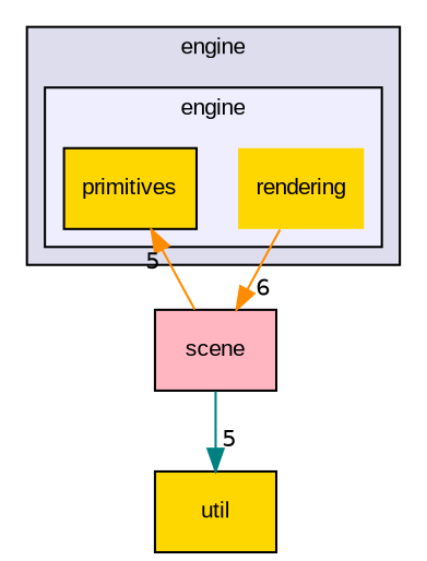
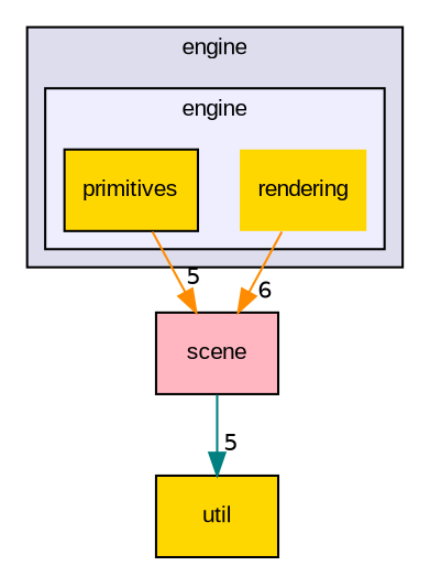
  digraph {
    compound=true
    fontname="Liberation Sans"
    node [fillcolor=gold fontname="Liberation Sans" fontsize=10 shape=box style=filled]
    edge [color=darkorange fontname="Liberation Sans" headlabel=5 labeldistance=1.5 labelfontname=Helvetica labelfontsize=10]
    n1 [label=rendering shape=plaintext]
    n2 [color=black label=primitives]
    n3 [fillcolor=lightpink label=scene]
    n4 [label=util]
    subgraph cluster_1 {
      bgcolor="#ddddee"
      fontsize=10
      label=engine
      pencolor=black
      subgraph cluster_2 {
        bgcolor="#eeeeff"
        fontsize=10
        label=engine
        pencolor=black
        n1
        n2
      }
    }
    n1 -> n3 [headlabel=6]
-   n3 -> n2
+   n2 -> n3
    n3 -> n4 [color=teal]
  }
